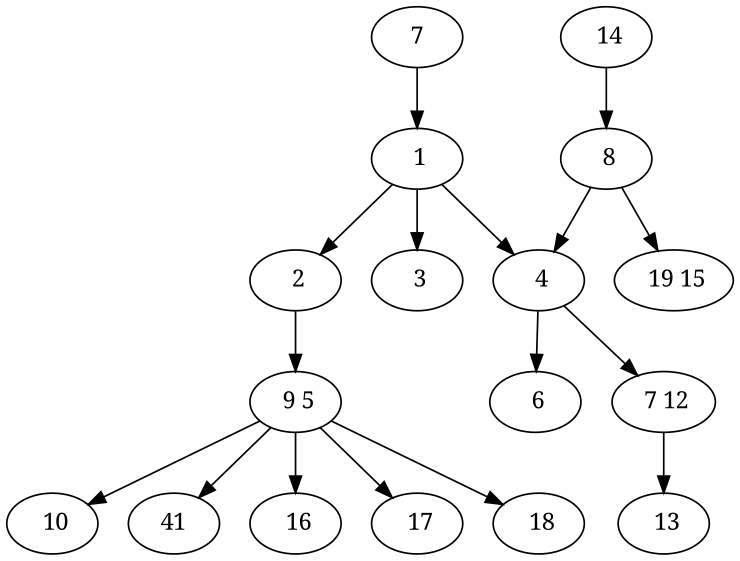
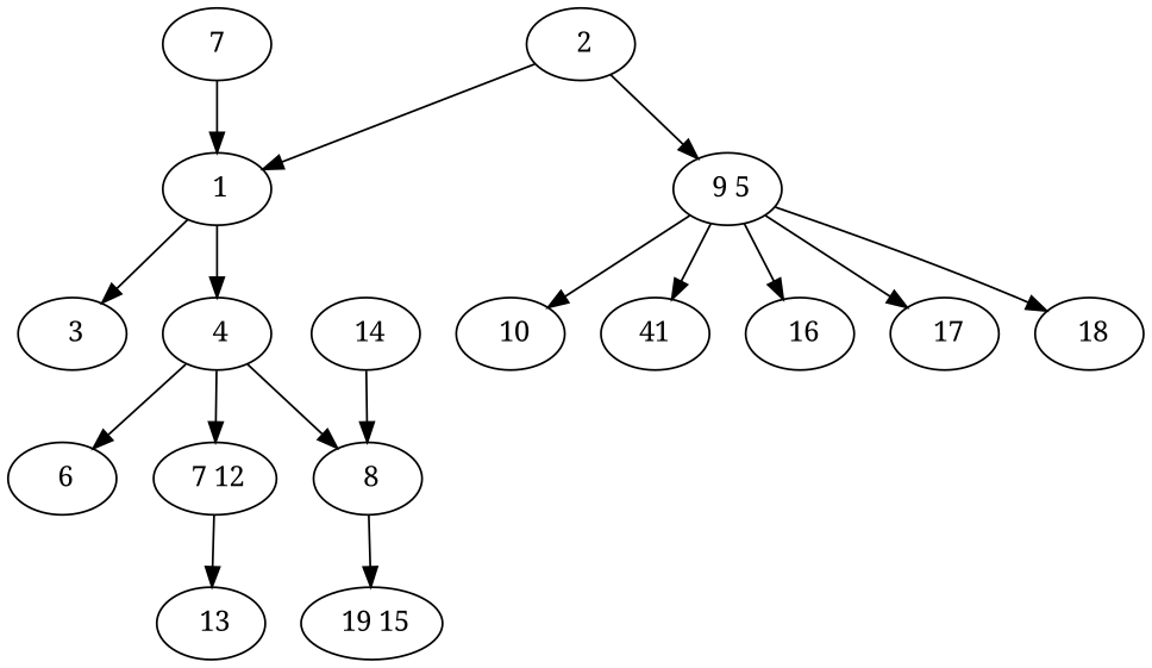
  digraph {
    fontname="Noto Serif"
    node [fontname="Noto Serif"]
    edge [fontname="Noto Serif"]
    n1 [label=7]
    " 1"
    " 2"
    " 3"
    " 4"
    " 9 5"
    " 6"
    " 7 12"
    " 8"
    " 10"
    n11 [label=41]
    " 16"
    " 17"
    " 18"
    " 13"
    " 19 15"
    " 14"
    n1 -> " 1"
-   " 1" -> " 2"
+   " 2" -> " 1"
    " 1" -> " 3"
    " 1" -> " 4"
    " 2" -> " 9 5"
    " 4" -> " 6"
    " 4" -> " 7 12"
-   " 8" -> " 4"
+   " 4" -> " 8"
    " 9 5" -> " 10"
    " 9 5" -> n11
    " 9 5" -> " 16"
    " 9 5" -> " 17"
    " 9 5" -> " 18"
    " 7 12" -> " 13"
    " 8" -> " 19 15"
    " 14" -> " 8"
  }
